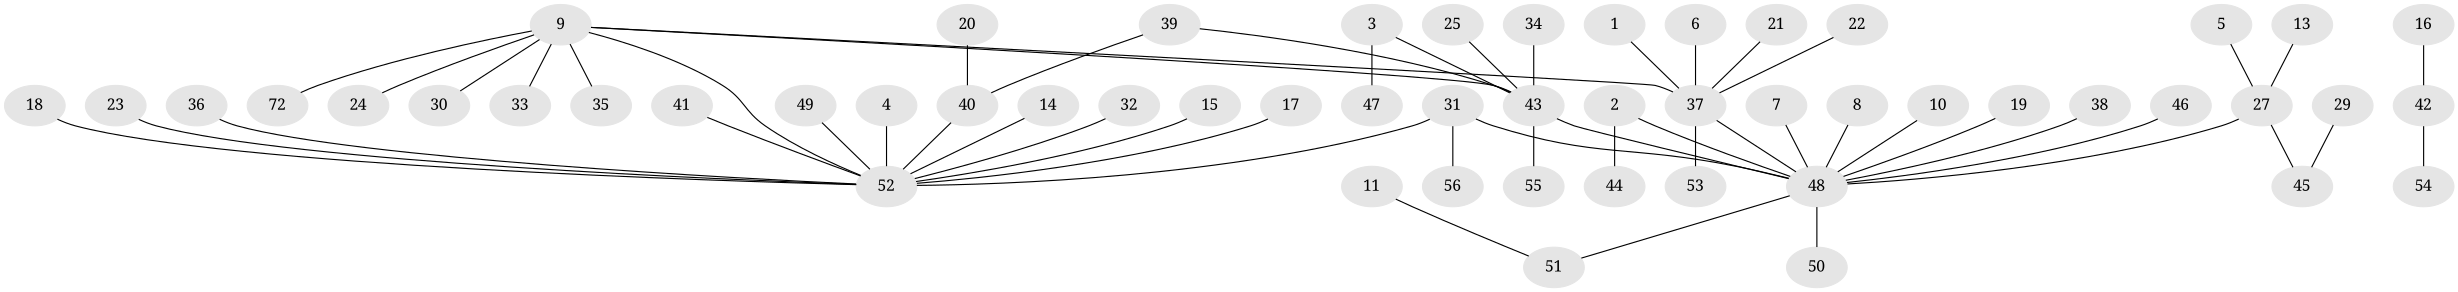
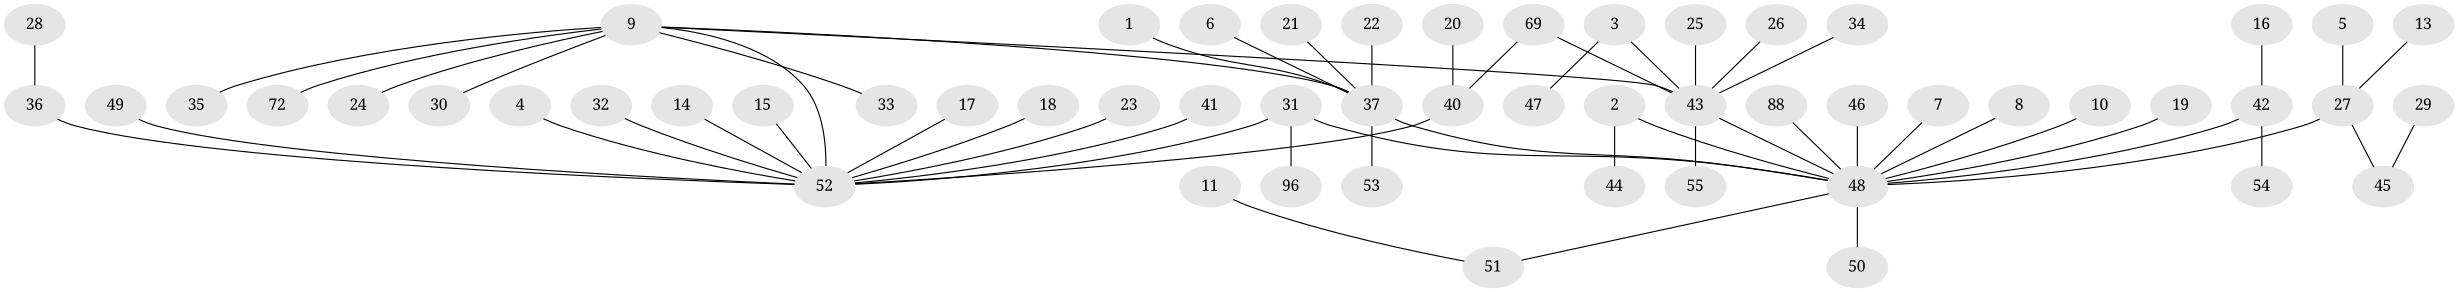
  graph {
    fontname="Noto Serif"
    node [color=gray90 fontname="Noto Serif" style=filled]
    edge [fontname="Noto Serif" weight=1.0]
    1
    37
    48
    53
    2
    44
    51
    50
    3
    43
    47
    55
    4
    52
    5
    27
    45
    6
    7
    8
    32
    9
    n23 [label=72]
    24
    30
    33
    35
    10
    11
    13
    14
    15
    16
    42
    54
    17
    18
    19
    20
    40
    21
    22
    23
    25
+   26
+   28
    36
    29
    31
-   56
+   56 [label=96]
    34
-   38
-   39
+   38 [label=88]
+   39 [label=69]
    41
    46
    49
    1 -- 37
    37 -- 48
    37 -- 53
    48 -- 51
    48 -- 50
    2 -- 48
    2 -- 44
    3 -- 43
    3 -- 47
    43 -- 48
    43 -- 55
    4 -- 52
    5 -- 27
    27 -- 48
    27 -- 45
    6 -- 37
    7 -- 48
    8 -- 48
    32 -- 52
    9 -- 37
    9 -- 43
    9 -- 52
    9 -- n23
    9 -- 24
    9 -- 30
    9 -- 33
    9 -- 35
    10 -- 48
    11 -- 51
    13 -- 27
    14 -- 52
    15 -- 52
    16 -- 42
+   42 -- 48
    42 -- 54
    17 -- 52
    18 -- 52
    19 -- 48
    20 -- 40
    40 -- 52
    21 -- 37
    22 -- 37
    23 -- 52
    25 -- 43
+   26 -- 43
+   28 -- 36
    36 -- 52
    29 -- 45
    31 -- 48
    31 -- 52
    31 -- 56
    34 -- 43
    38 -- 48
    39 -- 43
    39 -- 40
    41 -- 52
    46 -- 48
    49 -- 52
  }
